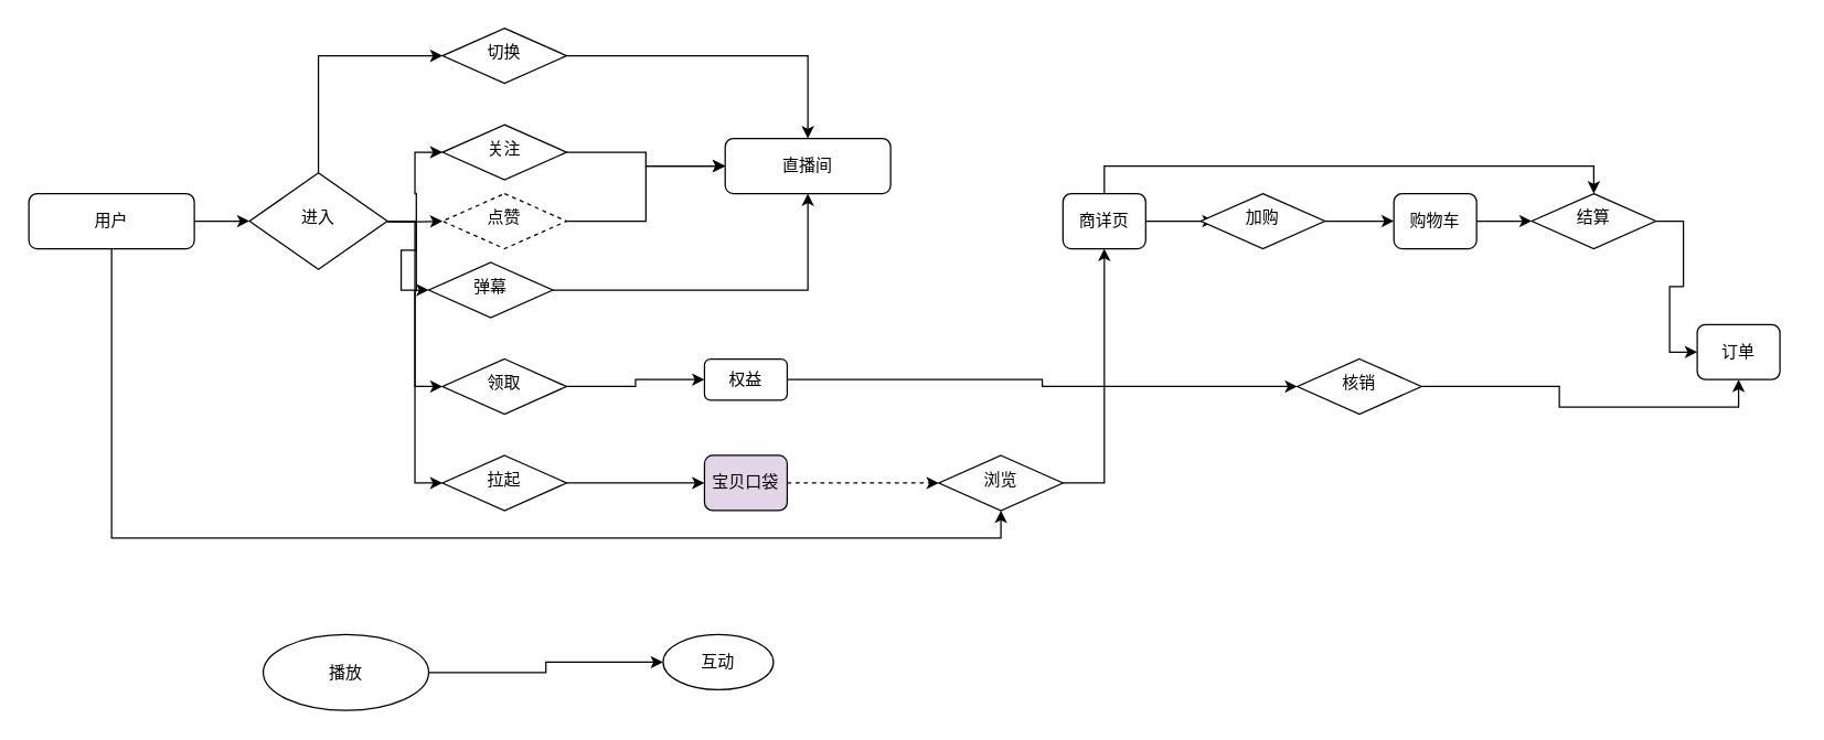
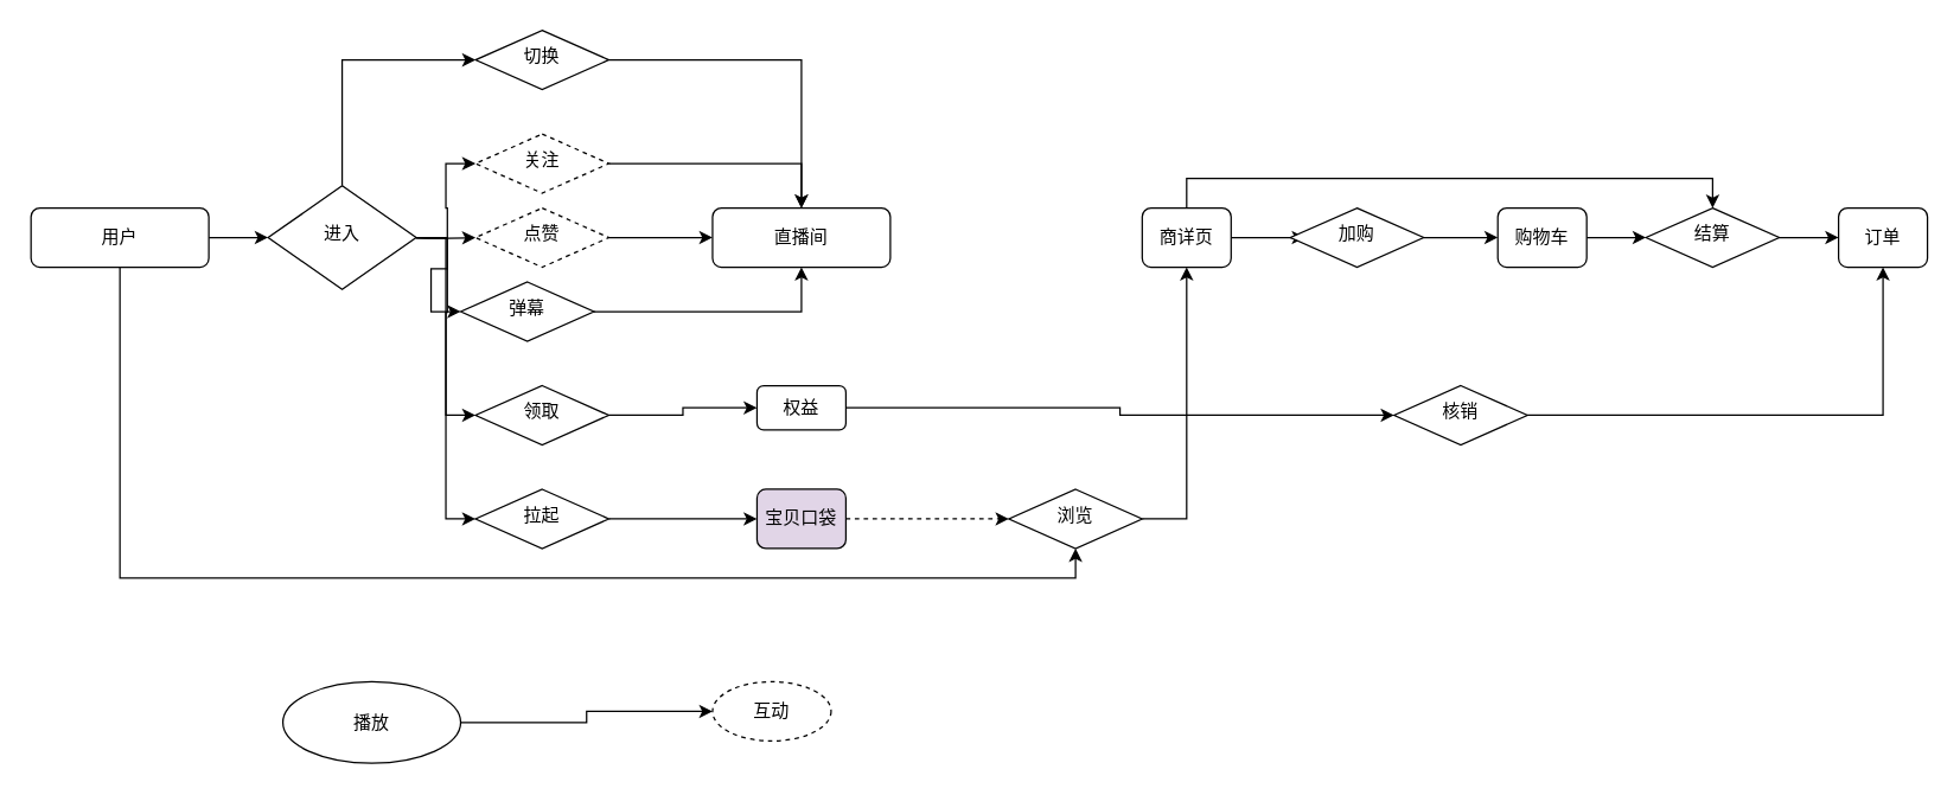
  <mxCell id="0" />
  <mxCell id="1" parent="0" />
  <mxCell id="2" style="edgeStyle=orthogonalEdgeStyle;rounded=0;orthogonalLoop=1;jettySize=auto;html=1;exitX=1;exitY=0.5;exitDx=0;exitDy=0;" parent="1" source="5" target="7" edge="1"><mxGeometry relative="1" as="geometry" /></mxCell>
  <mxCell id="3" style="edgeStyle=orthogonalEdgeStyle;rounded=0;orthogonalLoop=1;jettySize=auto;html=1;exitX=0.5;exitY=1;exitDx=0;exitDy=0;entryX=0.5;entryY=1;entryDx=0;entryDy=0;" parent="1" source="5" target="36" edge="1"><mxGeometry relative="1" as="geometry" /></mxCell>
  <mxCell id="4" style="edgeStyle=orthogonalEdgeStyle;rounded=0;orthogonalLoop=1;jettySize=auto;html=1;exitX=0.5;exitY=0;exitDx=0;exitDy=0;entryX=0;entryY=0.5;entryDx=0;entryDy=0;" parent="1" source="7" target="42" edge="1"><mxGeometry relative="1" as="geometry" /></mxCell>
  <mxCell id="5" value="用户" style="rounded=1;whiteSpace=wrap;html=1;fontSize=12;glass=0;strokeWidth=1;shadow=0;" parent="1" vertex="1"><mxGeometry x="20" y="140" width="120" height="40" as="geometry" /></mxCell>
  <mxCell id="6" style="edgeStyle=orthogonalEdgeStyle;rounded=0;orthogonalLoop=1;jettySize=auto;html=1;exitX=1;exitY=0.5;exitDx=0;exitDy=0;entryX=0;entryY=0.5;entryDx=0;entryDy=0;" parent="1" source="7" target="33" edge="1"><mxGeometry relative="1" as="geometry" /></mxCell>
  <mxCell id="7" value="进入" style="rhombus;whiteSpace=wrap;html=1;shadow=0;fontFamily=Helvetica;fontSize=12;align=center;strokeWidth=1;spacing=6;spacingTop=-4;" parent="1" vertex="1"><mxGeometry x="180" y="125" width="100" height="70" as="geometry" /></mxCell>
  <mxCell id="8" style="edgeStyle=orthogonalEdgeStyle;rounded=0;orthogonalLoop=1;jettySize=auto;html=1;" parent="1" target="17" edge="1"><mxGeometry relative="1" as="geometry"><mxPoint x="280" y="160" as="sourcePoint" /></mxGeometry></mxCell>
  <mxCell id="9" style="edgeStyle=orthogonalEdgeStyle;rounded=0;orthogonalLoop=1;jettySize=auto;html=1;entryX=0;entryY=0.5;entryDx=0;entryDy=0;" parent="1" target="19" edge="1"><mxGeometry relative="1" as="geometry"><mxPoint x="280" y="160" as="sourcePoint" /></mxGeometry></mxCell>
  <mxCell id="10" style="edgeStyle=orthogonalEdgeStyle;rounded=0;orthogonalLoop=1;jettySize=auto;html=1;entryX=0;entryY=0.5;entryDx=0;entryDy=0;" parent="1" target="13" edge="1"><mxGeometry relative="1" as="geometry"><mxPoint x="280" y="160" as="sourcePoint" /></mxGeometry></mxCell>
  <mxCell id="11" style="edgeStyle=orthogonalEdgeStyle;rounded=0;orthogonalLoop=1;jettySize=auto;html=1;entryX=0;entryY=0.5;entryDx=0;entryDy=0;" parent="1" target="21" edge="1"><mxGeometry relative="1" as="geometry"><mxPoint x="280" y="160" as="sourcePoint" /></mxGeometry></mxCell>
  <mxCell id="12" style="edgeStyle=orthogonalEdgeStyle;rounded=0;orthogonalLoop=1;jettySize=auto;html=1;exitX=1;exitY=0.5;exitDx=0;exitDy=0;" parent="1" source="13" target="31" edge="1"><mxGeometry relative="1" as="geometry" /></mxCell>
- <mxCell id="13" value="关注" style="rhombus;whiteSpace=wrap;html=1;shadow=0;fontFamily=Helvetica;fontSize=12;align=center;strokeWidth=1;spacing=6;spacingTop=-4;" parent="1" vertex="1"><mxGeometry x="320" y="90" width="90" height="40" as="geometry" /></mxCell>
+ <mxCell id="13" value="关注" style="rhombus;whiteSpace=wrap;html=1;shadow=0;fontFamily=Helvetica;fontSize=12;align=center;strokeWidth=1;spacing=6;spacingTop=-4;dashed=1;" parent="1" vertex="1"><mxGeometry x="320" y="90" width="90" height="40" as="geometry" /></mxCell>
  <mxCell id="14" style="edgeStyle=orthogonalEdgeStyle;rounded=0;orthogonalLoop=1;jettySize=auto;html=1;exitX=1;exitY=0.5;exitDx=0;exitDy=0;entryX=0;entryY=0.5;entryDx=0;entryDy=0;dashed=1;" parent="1" source="15" target="36" edge="1"><mxGeometry relative="1" as="geometry" /></mxCell>
  <mxCell id="15" value="宝贝口袋" style="rounded=1;whiteSpace=wrap;html=1;fontSize=12;glass=0;strokeWidth=1;shadow=0;fillColor=#e1d5e7;" parent="1" vertex="1"><mxGeometry x="510" y="330" width="60" height="40" as="geometry" /></mxCell>
  <mxCell id="16" style="edgeStyle=orthogonalEdgeStyle;rounded=0;orthogonalLoop=1;jettySize=auto;html=1;exitX=1;exitY=0.5;exitDx=0;exitDy=0;entryX=0;entryY=0.5;entryDx=0;entryDy=0;" parent="1" source="17" target="31" edge="1"><mxGeometry relative="1" as="geometry" /></mxCell>
  <mxCell id="17" value="点赞" style="rhombus;whiteSpace=wrap;html=1;shadow=0;fontFamily=Helvetica;fontSize=12;align=center;strokeWidth=1;spacing=6;spacingTop=-4;dashed=1;" parent="1" vertex="1"><mxGeometry x="320" y="140" width="90" height="40" as="geometry" /></mxCell>
  <mxCell id="18" style="edgeStyle=orthogonalEdgeStyle;rounded=0;orthogonalLoop=1;jettySize=auto;html=1;exitX=1;exitY=0.5;exitDx=0;exitDy=0;entryX=0.5;entryY=1;entryDx=0;entryDy=0;" parent="1" source="19" target="31" edge="1"><mxGeometry relative="1" as="geometry" /></mxCell>
  <mxCell id="19" value="弹幕" style="rhombus;whiteSpace=wrap;html=1;shadow=0;fontFamily=Helvetica;fontSize=12;align=center;strokeWidth=1;spacing=6;spacingTop=-4;" parent="1" vertex="1"><mxGeometry x="310" y="190" width="90" height="40" as="geometry" /></mxCell>
  <mxCell id="20" style="edgeStyle=orthogonalEdgeStyle;rounded=0;orthogonalLoop=1;jettySize=auto;html=1;entryX=0;entryY=0.5;entryDx=0;entryDy=0;" parent="1" source="21" target="30" edge="1"><mxGeometry relative="1" as="geometry" /></mxCell>
  <mxCell id="21" value="领取" style="rhombus;whiteSpace=wrap;html=1;shadow=0;fontFamily=Helvetica;fontSize=12;align=center;strokeWidth=1;spacing=6;spacingTop=-4;" parent="1" vertex="1"><mxGeometry x="320" y="260" width="90" height="40" as="geometry" /></mxCell>
  <mxCell id="22" style="edgeStyle=orthogonalEdgeStyle;rounded=0;orthogonalLoop=1;jettySize=auto;html=1;exitX=1;exitY=0.5;exitDx=0;exitDy=0;entryX=0.111;entryY=0.5;entryDx=0;entryDy=0;entryPerimeter=0;" parent="1" source="24" target="38" edge="1"><mxGeometry relative="1" as="geometry" /></mxCell>
  <mxCell id="23" style="edgeStyle=orthogonalEdgeStyle;rounded=0;orthogonalLoop=1;jettySize=auto;html=1;exitX=0.5;exitY=0;exitDx=0;exitDy=0;entryX=0.5;entryY=0;entryDx=0;entryDy=0;" parent="1" source="24" target="28" edge="1"><mxGeometry relative="1" as="geometry" /></mxCell>
  <mxCell id="24" value="商详页" style="rounded=1;whiteSpace=wrap;html=1;fontSize=12;glass=0;strokeWidth=1;shadow=0;" parent="1" vertex="1"><mxGeometry x="770" y="140" width="60" height="40" as="geometry" /></mxCell>
  <mxCell id="25" style="edgeStyle=orthogonalEdgeStyle;rounded=0;orthogonalLoop=1;jettySize=auto;html=1;exitX=1;exitY=0.5;exitDx=0;exitDy=0;entryX=0;entryY=0.5;entryDx=0;entryDy=0;" parent="1" source="26" target="28" edge="1"><mxGeometry relative="1" as="geometry" /></mxCell>
  <mxCell id="26" value="购物车" style="rounded=1;whiteSpace=wrap;html=1;fontSize=12;glass=0;strokeWidth=1;shadow=0;" parent="1" vertex="1"><mxGeometry x="1010" y="140" width="60" height="40" as="geometry" /></mxCell>
  <mxCell id="27" style="edgeStyle=orthogonalEdgeStyle;rounded=0;orthogonalLoop=1;jettySize=auto;html=1;exitX=1;exitY=0.5;exitDx=0;exitDy=0;entryX=0;entryY=0.5;entryDx=0;entryDy=0;" parent="1" source="28" target="34" edge="1"><mxGeometry relative="1" as="geometry" /></mxCell>
  <mxCell id="28" value="结算" style="rhombus;whiteSpace=wrap;html=1;shadow=0;fontFamily=Helvetica;fontSize=12;align=center;strokeWidth=1;spacing=6;spacingTop=-4;" parent="1" vertex="1"><mxGeometry x="1110" y="140" width="90" height="40" as="geometry" /></mxCell>
  <mxCell id="29" style="edgeStyle=orthogonalEdgeStyle;rounded=0;orthogonalLoop=1;jettySize=auto;html=1;exitX=1;exitY=0.5;exitDx=0;exitDy=0;" parent="1" source="30" target="40" edge="1"><mxGeometry relative="1" as="geometry" /></mxCell>
  <mxCell id="30" value="权益" style="rounded=1;whiteSpace=wrap;html=1;fontSize=12;glass=0;strokeWidth=1;shadow=0;" parent="1" vertex="1"><mxGeometry x="510" y="260" width="60" height="30" as="geometry" /></mxCell>
- <mxCell id="31" value="直播间" style="rounded=1;whiteSpace=wrap;html=1;fontSize=12;glass=0;strokeWidth=1;shadow=0;" parent="1" vertex="1"><mxGeometry x="525" y="100" width="120" height="40" as="geometry" /></mxCell>
+ <mxCell id="31" value="直播间" style="rounded=1;whiteSpace=wrap;html=1;fontSize=12;glass=0;strokeWidth=1;shadow=0;" parent="1" vertex="1"><mxGeometry x="480" y="140" width="120" height="40" as="geometry" /></mxCell>
  <mxCell id="32" style="edgeStyle=orthogonalEdgeStyle;rounded=0;orthogonalLoop=1;jettySize=auto;html=1;entryX=0;entryY=0.5;entryDx=0;entryDy=0;" parent="1" source="33" target="15" edge="1"><mxGeometry relative="1" as="geometry" /></mxCell>
  <mxCell id="33" value="拉起" style="rhombus;whiteSpace=wrap;html=1;shadow=0;fontFamily=Helvetica;fontSize=12;align=center;strokeWidth=1;spacing=6;spacingTop=-4;" parent="1" vertex="1"><mxGeometry x="320" y="330" width="90" height="40" as="geometry" /></mxCell>
- <mxCell id="34" value="订单" style="rounded=1;whiteSpace=wrap;html=1;fontSize=12;glass=0;strokeWidth=1;shadow=0;" parent="1" vertex="1"><mxGeometry x="1230" y="235" width="60" height="40" as="geometry" /></mxCell>
+ <mxCell id="34" value="订单" style="rounded=1;whiteSpace=wrap;html=1;fontSize=12;glass=0;strokeWidth=1;shadow=0;" parent="1" vertex="1"><mxGeometry x="1240" y="140" width="60" height="40" as="geometry" /></mxCell>
  <mxCell id="35" style="edgeStyle=orthogonalEdgeStyle;rounded=0;orthogonalLoop=1;jettySize=auto;html=1;exitX=1;exitY=0.5;exitDx=0;exitDy=0;entryX=0.5;entryY=1;entryDx=0;entryDy=0;" parent="1" source="36" target="24" edge="1"><mxGeometry relative="1" as="geometry" /></mxCell>
  <mxCell id="36" value="浏览" style="rhombus;whiteSpace=wrap;html=1;shadow=0;fontFamily=Helvetica;fontSize=12;align=center;strokeWidth=1;spacing=6;spacingTop=-4;" parent="1" vertex="1"><mxGeometry x="680" y="330" width="90" height="40" as="geometry" /></mxCell>
  <mxCell id="37" style="edgeStyle=orthogonalEdgeStyle;rounded=0;orthogonalLoop=1;jettySize=auto;html=1;exitX=1;exitY=0.5;exitDx=0;exitDy=0;entryX=0;entryY=0.5;entryDx=0;entryDy=0;" parent="1" source="38" target="26" edge="1"><mxGeometry relative="1" as="geometry" /></mxCell>
  <mxCell id="38" value="加购" style="rhombus;whiteSpace=wrap;html=1;shadow=0;fontFamily=Helvetica;fontSize=12;align=center;strokeWidth=1;spacing=6;spacingTop=-4;" parent="1" vertex="1"><mxGeometry x="870" y="140" width="90" height="40" as="geometry" /></mxCell>
  <mxCell id="39" style="edgeStyle=orthogonalEdgeStyle;rounded=0;orthogonalLoop=1;jettySize=auto;html=1;exitX=1;exitY=0.5;exitDx=0;exitDy=0;entryX=0.5;entryY=1;entryDx=0;entryDy=0;" parent="1" source="40" target="34" edge="1"><mxGeometry relative="1" as="geometry" /></mxCell>
  <mxCell id="40" value="核销" style="rhombus;whiteSpace=wrap;html=1;shadow=0;fontFamily=Helvetica;fontSize=12;align=center;strokeWidth=1;spacing=6;spacingTop=-4;" parent="1" vertex="1"><mxGeometry x="940" y="260" width="90" height="40" as="geometry" /></mxCell>
  <mxCell id="41" style="edgeStyle=orthogonalEdgeStyle;rounded=0;orthogonalLoop=1;jettySize=auto;html=1;exitX=1;exitY=0.5;exitDx=0;exitDy=0;" parent="1" source="42" target="31" edge="1"><mxGeometry relative="1" as="geometry" /></mxCell>
  <mxCell id="42" value="切换" style="rhombus;whiteSpace=wrap;html=1;shadow=0;fontFamily=Helvetica;fontSize=12;align=center;strokeWidth=1;spacing=6;spacingTop=-4;" parent="1" vertex="1"><mxGeometry x="320" y="20" width="90" height="40" as="geometry" /></mxCell>
  <mxCell id="43" style="edgeStyle=orthogonalEdgeStyle;rounded=0;orthogonalLoop=1;jettySize=auto;html=1;exitX=1;exitY=0.5;exitDx=0;exitDy=0;" parent="1" source="44" target="45" edge="1"><mxGeometry relative="1" as="geometry" /></mxCell>
  <mxCell id="44" value="播放" style="ellipse;whiteSpace=wrap;html=1;" parent="1" vertex="1"><mxGeometry x="190" y="460" width="120" height="55" as="geometry" /></mxCell>
- <mxCell id="45" value="互动" style="ellipse;whiteSpace=wrap;html=1;" parent="1" vertex="1"><mxGeometry x="480" y="460" width="80" height="40" as="geometry" /></mxCell>
+ <mxCell id="45" value="互动" style="ellipse;whiteSpace=wrap;html=1;dashed=1;" parent="1" vertex="1"><mxGeometry x="480" y="460" width="80" height="40" as="geometry" /></mxCell>
